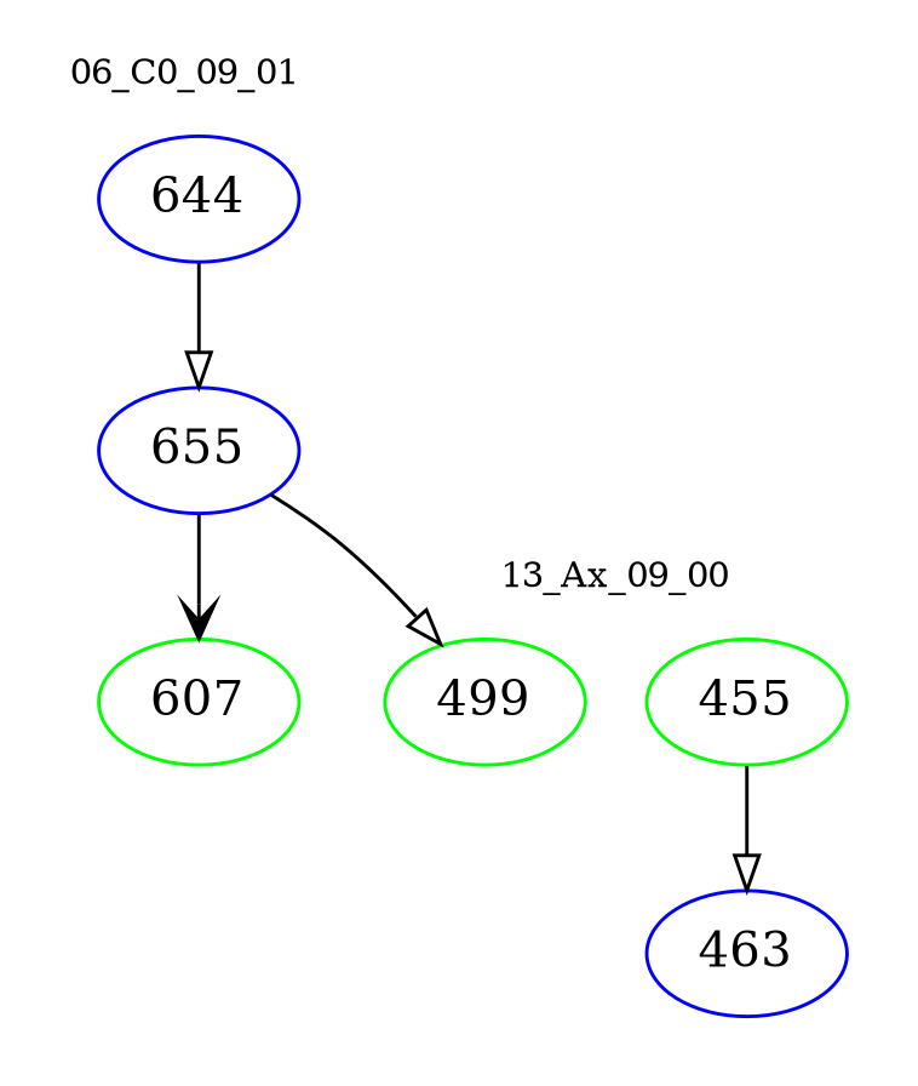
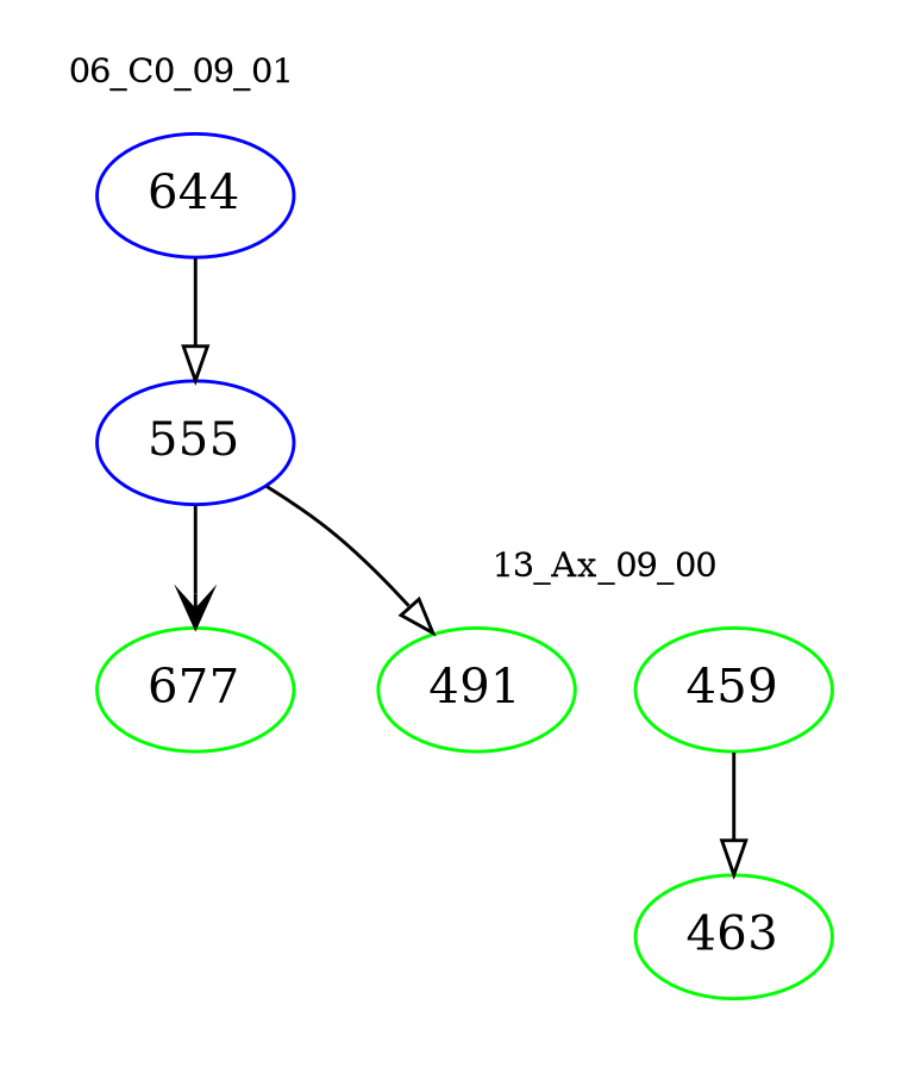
  digraph {
    node [color=green]
    edge [arrowhead=onormal color=black]
-   n1 [label=455]
-   n2 [color=blue label=463]
-   n3 [label=499]
+   n1 [label=459]
+   n2 [label=463]
+   n3 [label=491]
    n4 [color=blue label=644]
-   n5 [color=blue label=655]
-   n6 [label=607]
+   n5 [color=blue label=555]
+   n6 [label=677]
    subgraph cluster_1 {
      color=white
      fontsize=10
      label="13_Ax_09_00"
      n1
      n2
      n3
    }
    subgraph cluster_2 {
      color=white
      fontsize=10
      label="06_C0_09_01"
      n4
      n5
      n6
    }
    n1 -> n2
    n4 -> n5
    n5 -> n3
    n5 -> n6 [arrowhead=vee]
  }
